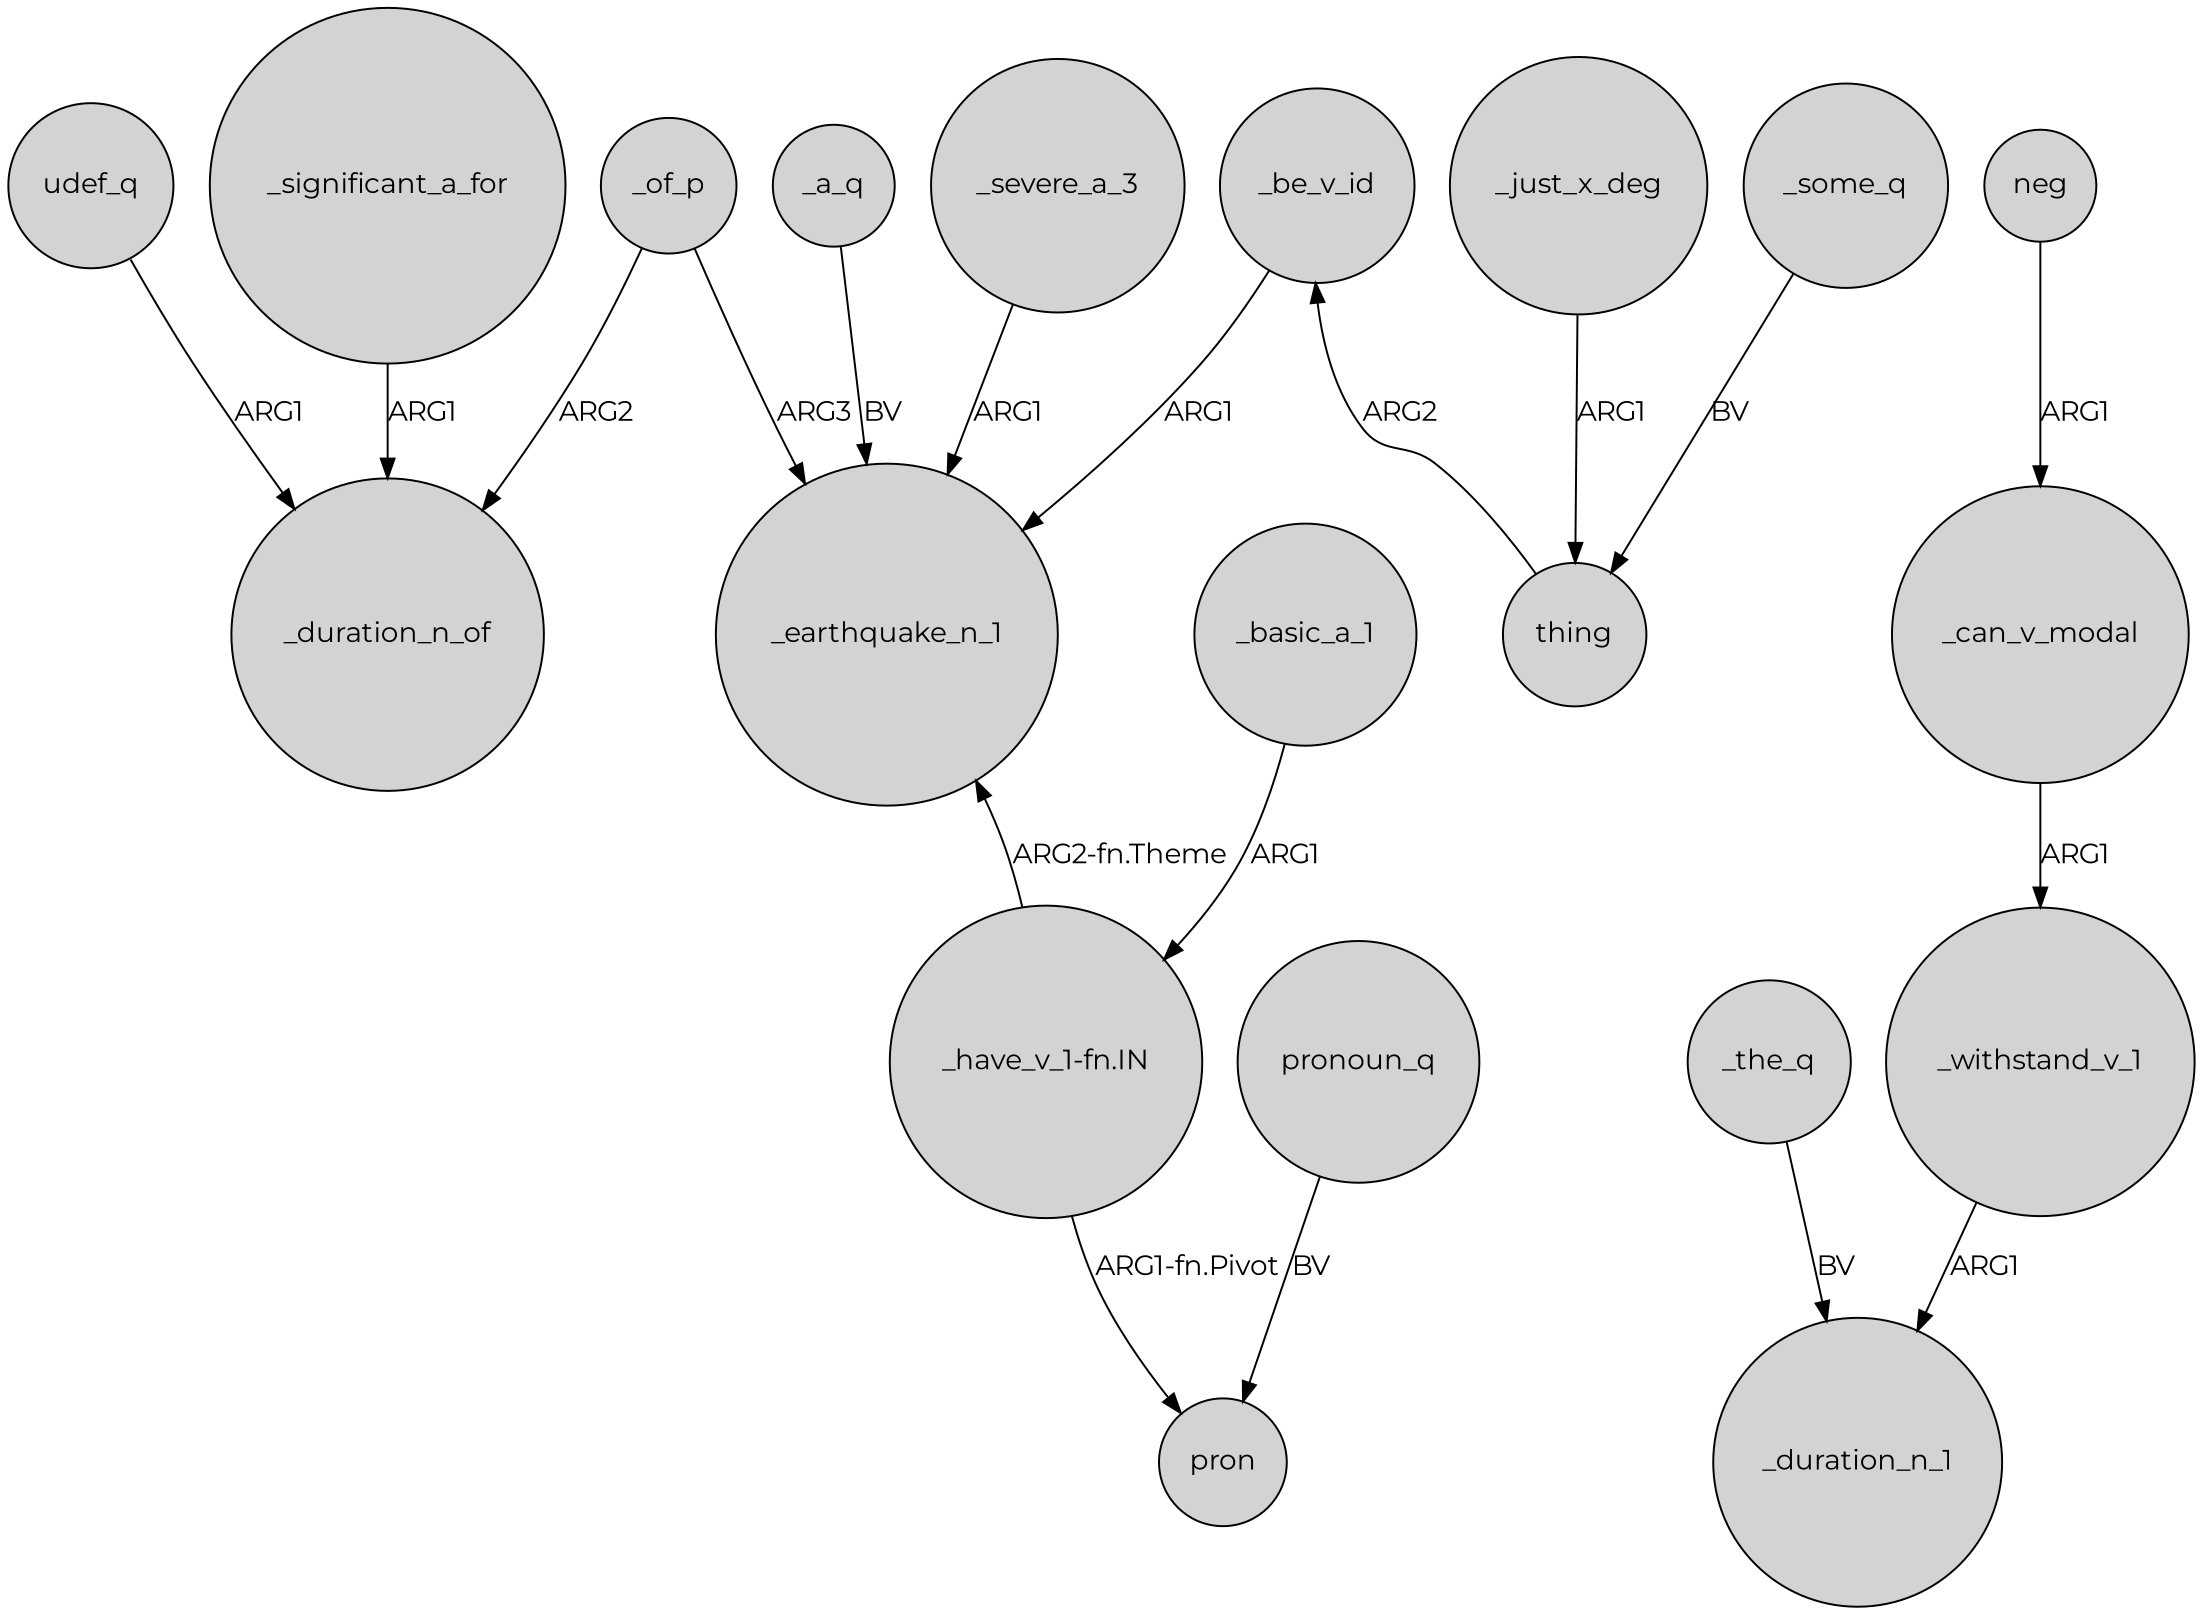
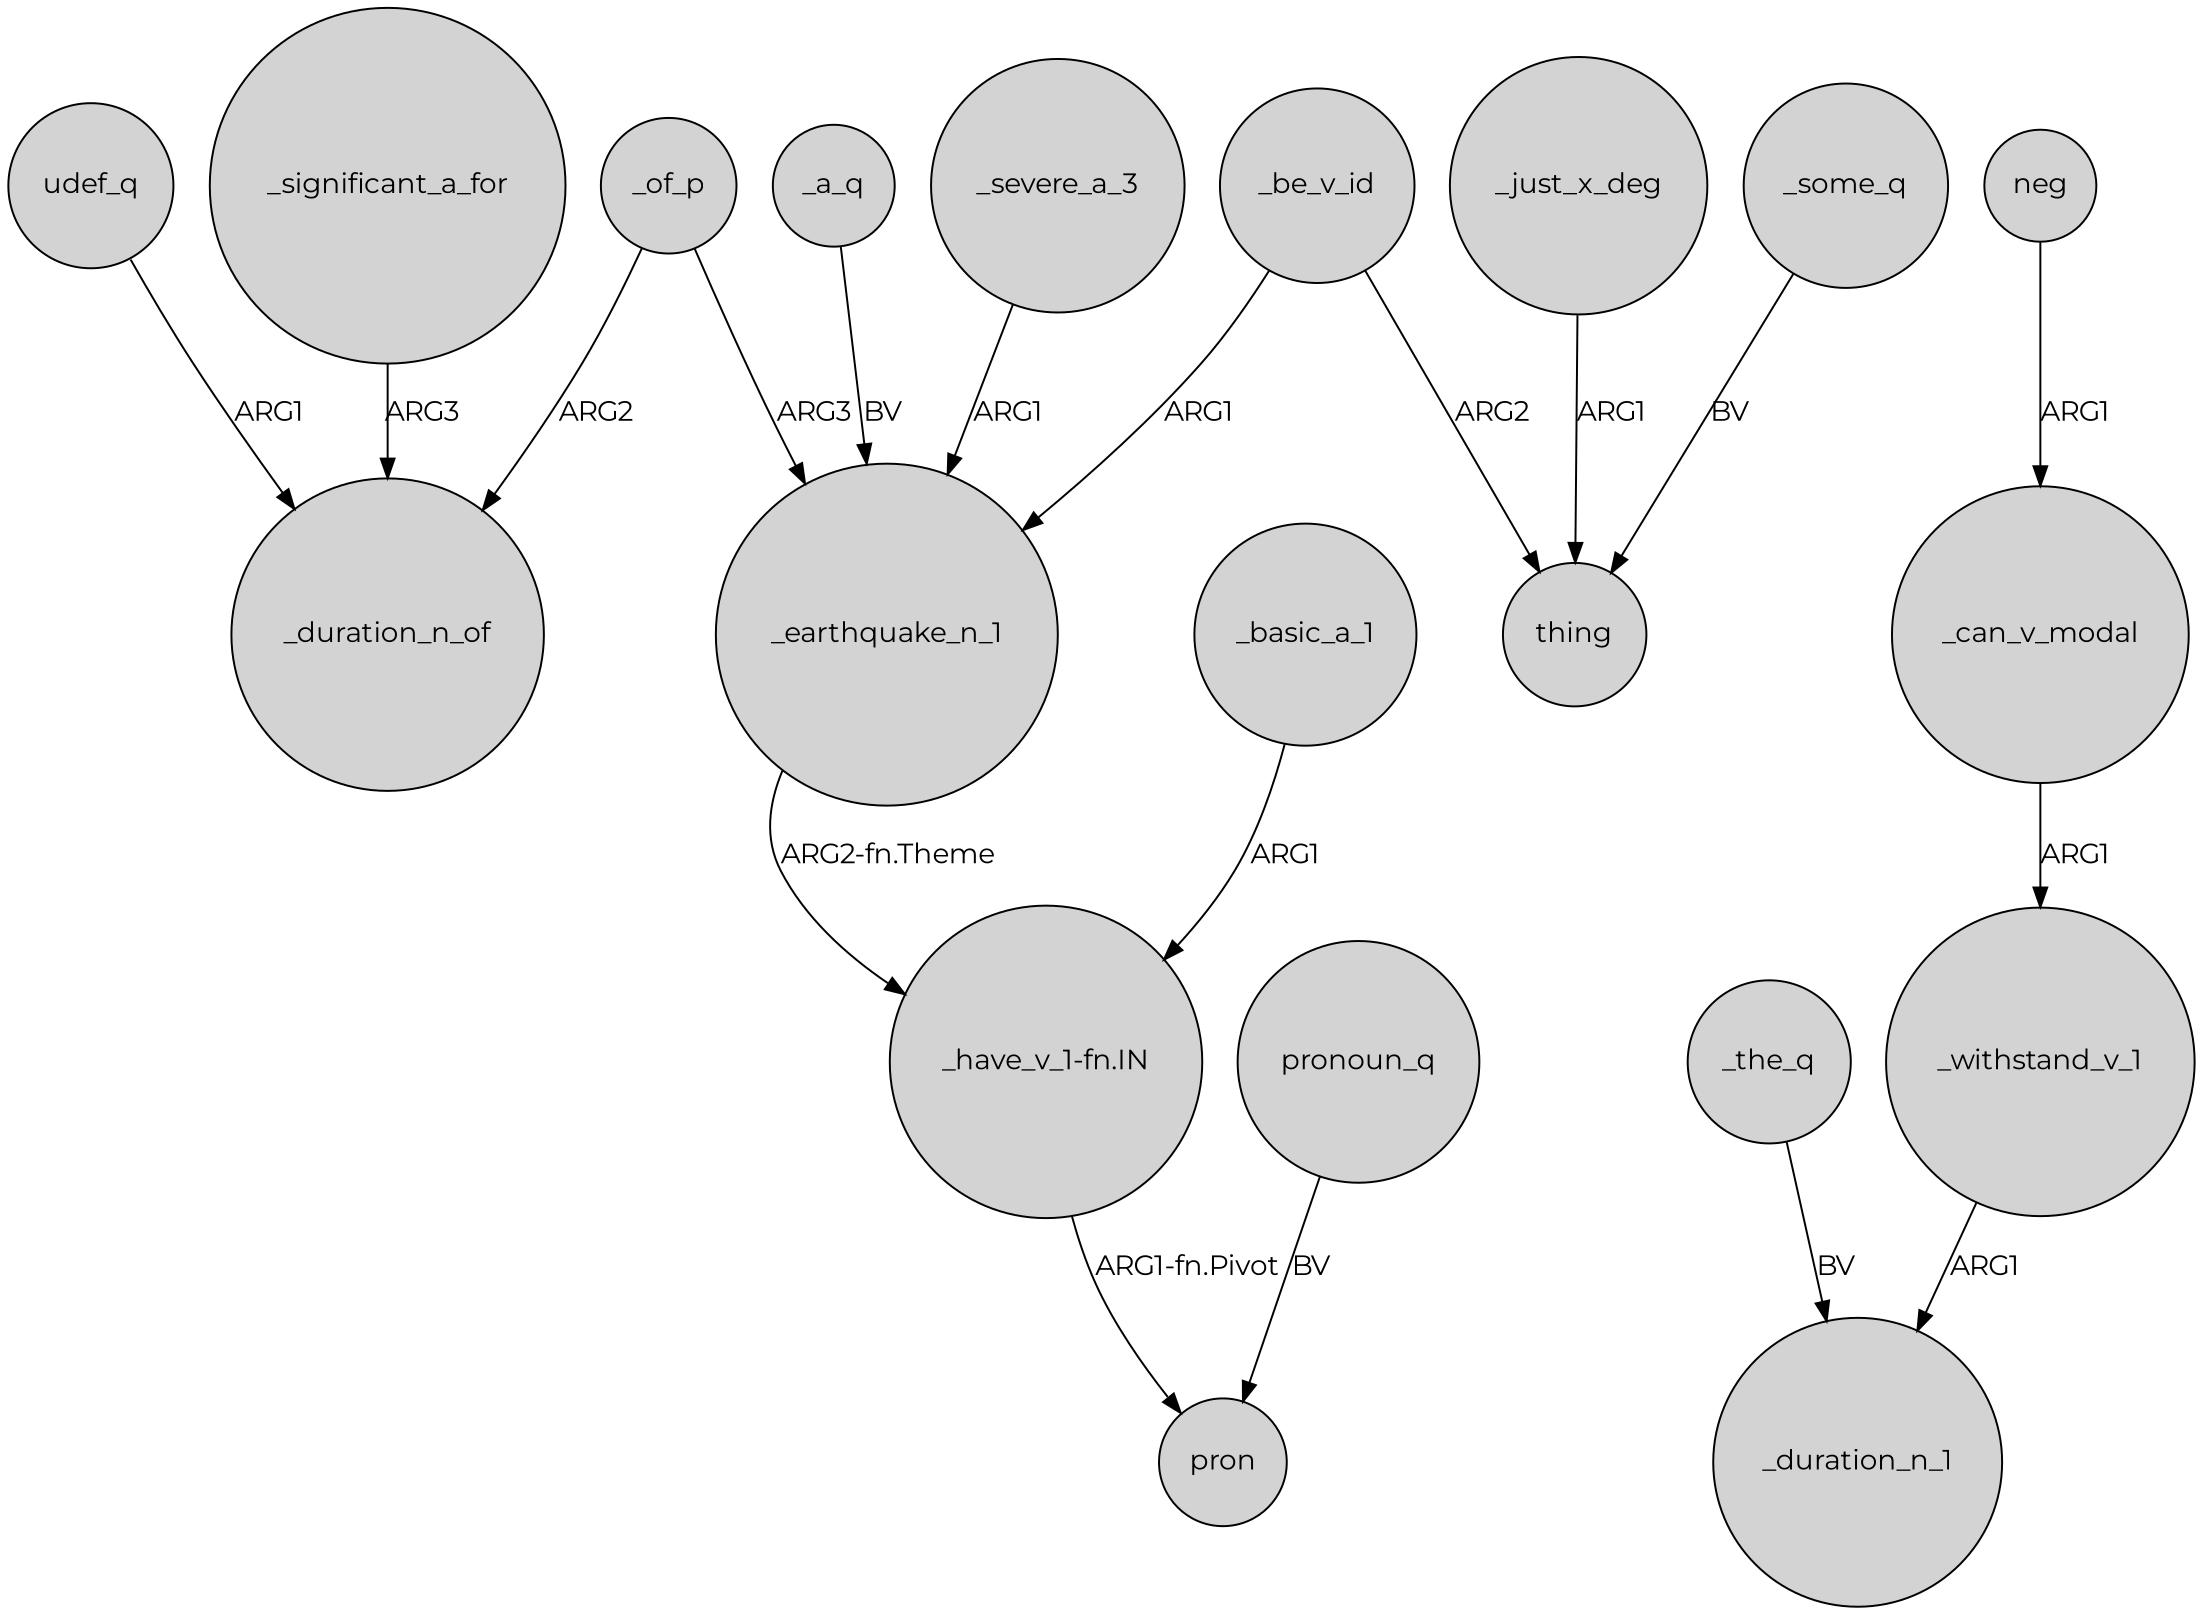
  digraph {
    fontname=Montserrat
    node [fontname=Montserrat shape=circle style=filled]
    edge [fontname=Montserrat]
    _of_p
    _duration_n_of
    _earthquake_n_1
    _some_q
    thing
    "_have_v_1-fn.IN"
    pron
    udef_q
    _be_v_id
    n10 [label=_duration_n_1]
    _the_q
    _withstand_v_1
    _basic_a_1
    pronoun_q
    _a_q
    _just_x_deg
    _can_v_modal
    n18 [label=_severe_a_3]
    _significant_a_for
    neg
    _of_p -> _duration_n_of [label=ARG2]
    _of_p -> _earthquake_n_1 [label=ARG3]
    _some_q -> thing [label=BV]
-   "_have_v_1-fn.IN" -> _earthquake_n_1 [label="ARG2-fn.Theme"]
+   _earthquake_n_1 -> "_have_v_1-fn.IN" [label="ARG2-fn.Theme"]
    "_have_v_1-fn.IN" -> pron [label="ARG1-fn.Pivot"]
    udef_q -> _duration_n_of [label=ARG1]
    _be_v_id -> _earthquake_n_1 [label=ARG1]
-   thing -> _be_v_id [label=ARG2]
+   _be_v_id -> thing [label=ARG2]
    _the_q -> n10 [label=BV]
    _withstand_v_1 -> n10 [label=ARG1]
    _basic_a_1 -> "_have_v_1-fn.IN" [label=ARG1]
    pronoun_q -> pron [label=BV]
    _a_q -> _earthquake_n_1 [label=BV]
    _just_x_deg -> thing [label=ARG1]
    _can_v_modal -> _withstand_v_1 [label=ARG1]
    n18 -> _earthquake_n_1 [label=ARG1]
-   _significant_a_for -> _duration_n_of [label=ARG1]
+   _significant_a_for -> _duration_n_of [label=ARG3]
    neg -> _can_v_modal [label=ARG1]
  }
